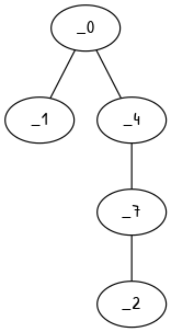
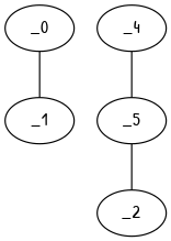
  graph {
    fontname="Patrick Hand"
    node [fontname="Patrick Hand"]
    edge [fontname="Patrick Hand"]
    _0 [x=1.49647 y=1.75244]
    _1 [x=2.40903 y=2.86963]
    _4 [x=0.51 y=3]
-   _5 [x=1.09186 y=0.431675 label=_7]
+   _5 [x=1.09186 y=0.431675]
    _2 [x=2.40952 y=0.578761]
    _0 -- _1
-   _0 -- _4
    _4 -- _5
    _5 -- _2
  }
